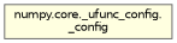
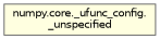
  digraph {
    rankdir=LR
-   n1 [color=grey40 fillcolor=lightyellow fontname=Helvetica fontsize=10 height=0.2 label="numpy.core._ufunc_config.\l_config" shape=box style=filled width=0.4]
+   n1 [color=grey40 fillcolor=lightyellow fontname=Helvetica fontsize=10 height=0.2 label="numpy.core._ufunc_config.\l_unspecified" shape=box style=filled width=0.4]
  }
